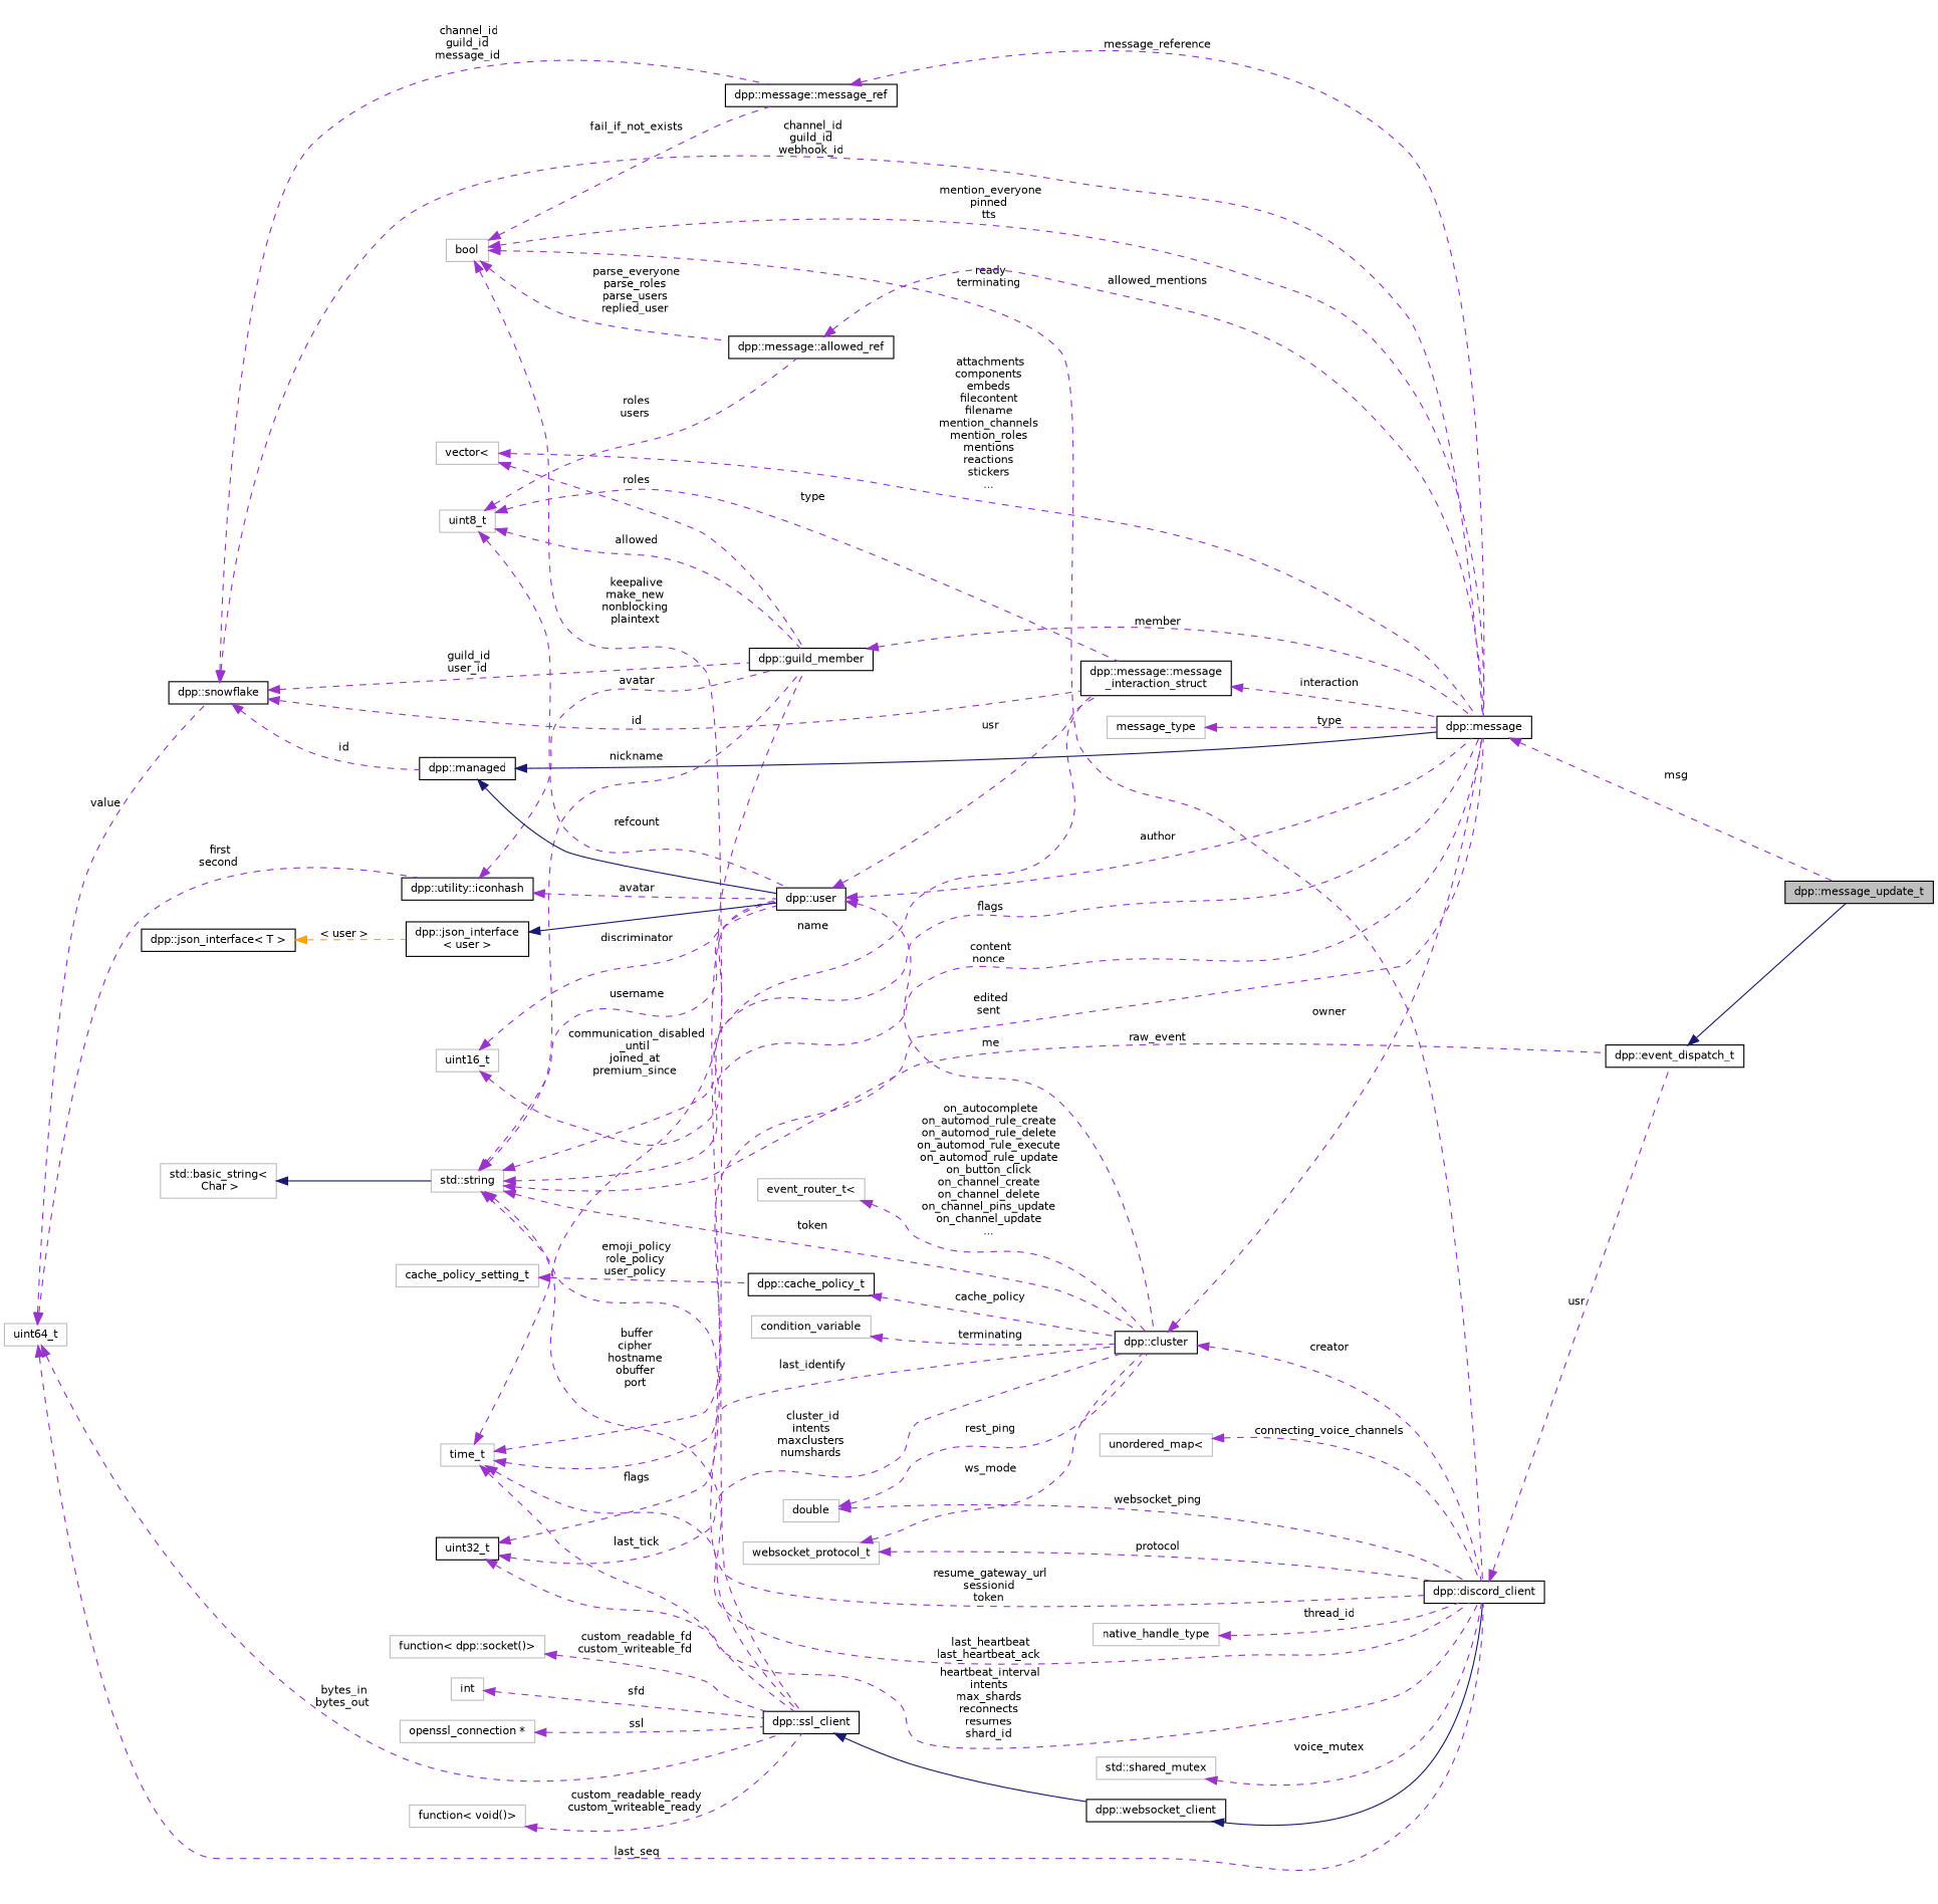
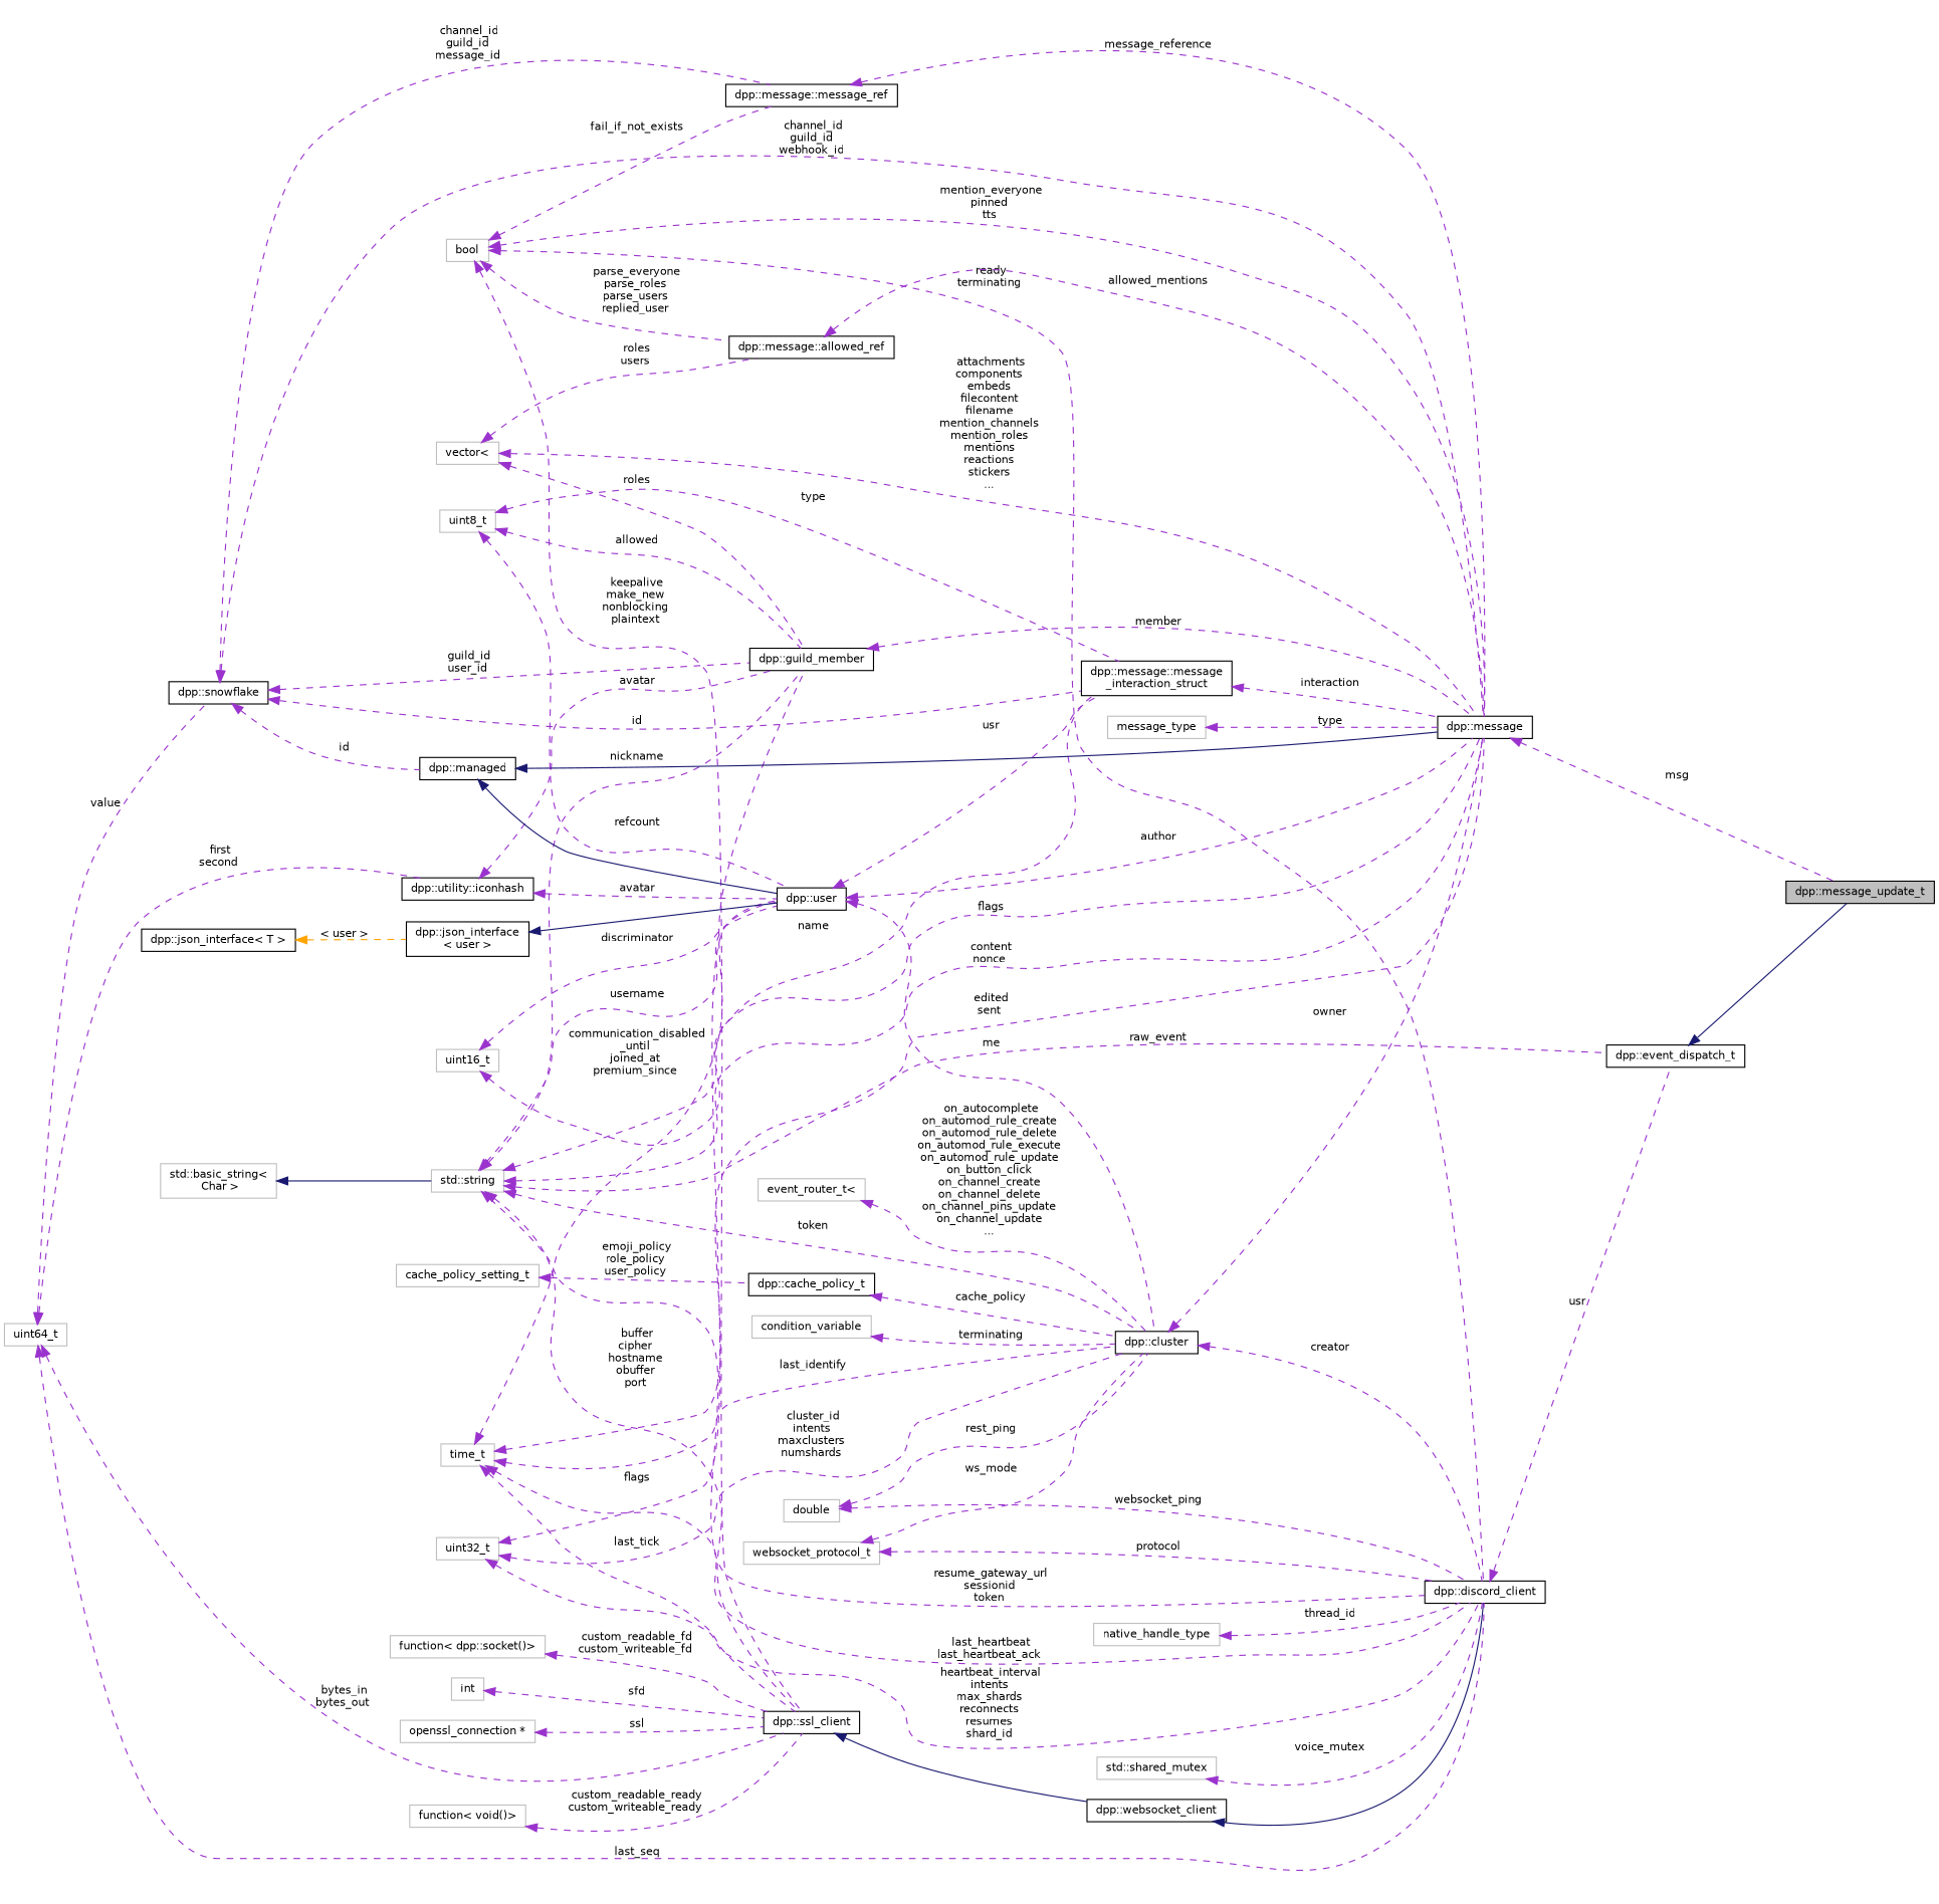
  digraph {
    rankdir=LR
    node [color=grey75 fontname=Helvetica fontsize=10 shape=record]
    edge [color=darkorchid3 dir=back fontname=Helvetica fontsize=10 labelfontname=Helvetica labelfontsize=10 style=dashed]
    n1 [color=black fillcolor=grey75 fontcolor=black height=0.2 label="dpp::message_update_t" style=filled width=0.4]
    n2 [color=black height=0.2 label="dpp::event_dispatch_t" width=0.4]
    n3 [height=0.2 label="std::string" width=0.4]
    n4 [color=black height=0.2 label="dpp::discord_client" width=0.4]
    n5 [color=black height=0.2 label="dpp::ssl_client" width=0.4]
    n6 [color=black height=0.2 label="dpp::cluster" width=0.4]
    n7 [color=black height=0.2 label="dpp::user" width=0.4]
    n8 [color=black height=0.2 label="dpp::message" width=0.4]
    n9 [color=black height=0.2 label="dpp::guild_member" width=0.4]
    n10 [color=black height=0.2 label="dpp::message::message\l_interaction_struct" width=0.4]
    n11 [color=black height=0.2 label="dpp::websocket_client" width=0.4]
    n12 [height=0.2 label="std::basic_string\<\l Char \>" width=0.4]
    n13 [height=0.2 label=bool width=0.4]
    n14 [color=black height=0.2 label="dpp::message::message_ref" width=0.4]
    n15 [color=black height=0.2 label="dpp::message::allowed_ref" width=0.4]
    n16 [height=0.2 label=int width=0.4]
    n17 [height=0.2 label="openssl_connection *" width=0.4]
    n18 [height=0.2 label=time_t width=0.4]
    n19 [height=0.2 label=uint64_t width=0.4]
    n20 [color=black height=0.2 label="dpp::snowflake" width=0.4]
    n21 [color=black height=0.2 label="dpp::utility::iconhash" width=0.4]
    n22 [color=black height=0.2 label="dpp::managed" width=0.4]
    n23 [height=0.2 label="function\< dpp::socket()\>" width=0.4]
    n24 [height=0.2 label="function\< void()\>" width=0.4]
-   n25 [color=black height=0.2 label=uint32_t width=0.4]
+   n25 [height=0.2 label=uint32_t width=0.4]
    n26 [height=0.2 label=double width=0.4]
    n27 [color=black height=0.2 label="dpp::json_interface\l\< user \>" width=0.4]
    n28 [color=black height=0.2 label="dpp::json_interface\< T \>" width=0.4]
    n29 [height=0.2 label=uint16_t width=0.4]
    n30 [height=0.2 label=uint8_t width=0.4]
    n31 [color=black height=0.2 label="dpp::cache_policy_t" width=0.4]
    n32 [height=0.2 label=cache_policy_setting_t width=0.4]
    n33 [height=0.2 label=websocket_protocol_t width=0.4]
    n34 [height=0.2 label=condition_variable width=0.4]
    n35 [height=0.2 label="event_router_t\<" width=0.4]
    n36 [height=0.2 label=native_handle_type width=0.4]
    n37 [height=0.2 label="std::shared_mutex" width=0.4]
-   n38 [height=0.2 label="unordered_map\<" width=0.4]
    n39 [height=0.2 label="vector\<" width=0.4]
    n40 [height=0.2 label=message_type width=0.4]
    n2 -> n1 [color=midnightblue style=solid]
    n3 -> n2 [label=" raw_event"]
    n3 -> n4 [label=" resume_gateway_url\nsessionid\ntoken"]
    n3 -> n5 [label=" buffer\ncipher\nhostname\nobuffer\nport"]
    n3 -> n6 [label=" token"]
    n3 -> n7 [label=" username"]
    n3 -> n8 [label=" content\nnonce"]
    n3 -> n9 [label=" nickname"]
    n3 -> n10 [label=" name"]
    n4 -> n2 [label=" usr"]
    n5 -> n11 [color=midnightblue style=solid]
    n6 -> n4 [label=" creator"]
    n6 -> n8 [label=" owner"]
    n7 -> n6 [label=" me"]
    n7 -> n8 [label=" author"]
    n7 -> n10 [label=" usr"]
    n8 -> n1 [label=" msg"]
    n9 -> n8 [label=" member"]
    n10 -> n8 [label=" interaction"]
    n11 -> n4 [color=midnightblue style=solid]
    n12 -> n3 [color=midnightblue style=solid]
    n13 -> n4 [label=" ready\nterminating"]
    n13 -> n5 [label=" keepalive\nmake_new\nnonblocking\nplaintext"]
    n13 -> n8 [label=" mention_everyone\npinned\ntts"]
    n13 -> n14 [label=" fail_if_not_exists"]
    n13 -> n15 [label=" parse_everyone\nparse_roles\nparse_users\nreplied_user"]
    n14 -> n8 [label=" message_reference"]
    n15 -> n8 [label=" allowed_mentions"]
    n16 -> n5 [label=" sfd"]
    n17 -> n5 [label=" ssl"]
    n18 -> n4 [label=" last_heartbeat\nlast_heartbeat_ack"]
    n18 -> n5 [label=" last_tick"]
    n18 -> n6 [label=" last_identify"]
    n18 -> n8 [label=" edited\nsent"]
    n18 -> n9 [label=" communication_disabled\l_until\njoined_at\npremium_since"]
    n19 -> n4 [label=" last_seq"]
    n19 -> n5 [label=" bytes_in\nbytes_out"]
    n19 -> n20 [label=" value"]
    n19 -> n21 [label=" first\nsecond"]
    n20 -> n8 [label=" channel_id\nguild_id\nwebhook_id"]
    n20 -> n9 [label=" guild_id\nuser_id"]
    n20 -> n10 [label=" id"]
    n20 -> n14 [label=" channel_id\nguild_id\nmessage_id"]
    n20 -> n22 [label=" id"]
    n21 -> n7 [label=" avatar"]
    n21 -> n9 [label=" avatar"]
    n22 -> n7 [color=midnightblue style=solid]
    n22 -> n8 [color=midnightblue style=solid]
    n23 -> n5 [label=" custom_readable_fd\ncustom_writeable_fd"]
    n24 -> n5 [label=" custom_readable_ready\ncustom_writeable_ready"]
    n25 -> n4 [label=" heartbeat_interval\nintents\nmax_shards\nreconnects\nresumes\nshard_id"]
    n25 -> n6 [label=" cluster_id\nintents\nmaxclusters\nnumshards"]
    n25 -> n7 [label=" flags"]
    n26 -> n4 [label=" websocket_ping"]
    n26 -> n6 [label=" rest_ping"]
    n27 -> n7 [color=midnightblue style=solid]
    n28 -> n27 [color=orange label=" \< user \>"]
    n29 -> n7 [label=" discriminator"]
    n29 -> n8 [label=" flags"]
    n30 -> n7 [label=" refcount"]
    n30 -> n9 [label=" allowed"]
    n30 -> n10 [label=" type"]
    n31 -> n6 [label=" cache_policy"]
    n32 -> n31 [label=" emoji_policy\nrole_policy\nuser_policy"]
    n33 -> n4 [label=" protocol"]
    n33 -> n6 [label=" ws_mode"]
    n34 -> n6 [label=" terminating"]
    n35 -> n6 [label=" on_autocomplete\non_automod_rule_create\non_automod_rule_delete\non_automod_rule_execute\non_automod_rule_update\non_button_click\non_channel_create\non_channel_delete\non_channel_pins_update\non_channel_update\n..."]
    n36 -> n4 [label=" thread_id"]
    n37 -> n4 [label=" voice_mutex"]
-   n38 -> n4 [label=" connecting_voice_channels"]
    n39 -> n8 [label=" attachments\ncomponents\nembeds\nfilecontent\nfilename\nmention_channels\nmention_roles\nmentions\nreactions\nstickers\n..."]
    n39 -> n9 [label=" roles"]
-   n30 -> n15 [label=" roles\nusers"]
+   n39 -> n15 [label=" roles\nusers"]
    n40 -> n8 [label=" type"]
  }
